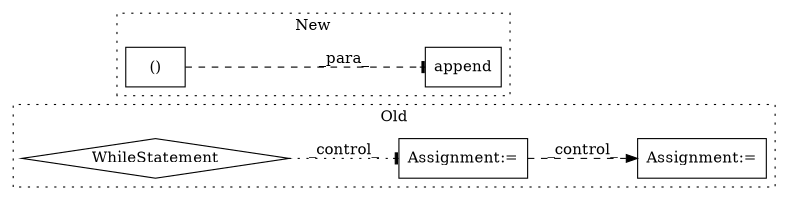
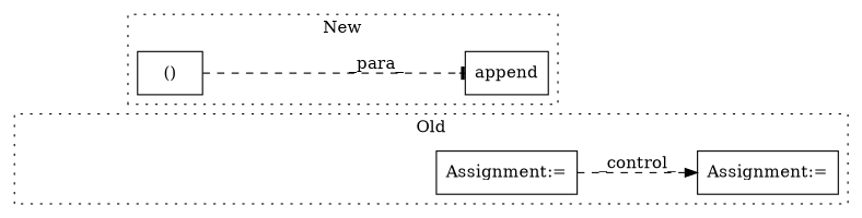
  digraph {
    rankdir=LR
    node [a=7 shape=box]
    edge [style=dashed arrowhead=tee]
-   n1 [a=61 l="7,2" label=WhileStatement s="1712,1738" shape=diamond]
    n2 [l=2 label="Assignment:=" s=1963]
    n3 [l=1 label="Assignment:=" s=1789]
    n4 [a=32 l="18,2" label=append s="2007,2079"]
    n5 [a=106 l=54 label="()" s=2025]
    subgraph cluster_1 {
      label=Old
      style=dotted
-     n1
      n2
      n3
    }
    subgraph cluster_2 {
      label=New
      style=dotted
      n4
      n5
    }
-   n1 -> n3 [label=_control_ style=dotted]
    n3 -> n2 [label=_control_ arrowhead=normal]
    n5 -> n4 [label=_para_]
  }
